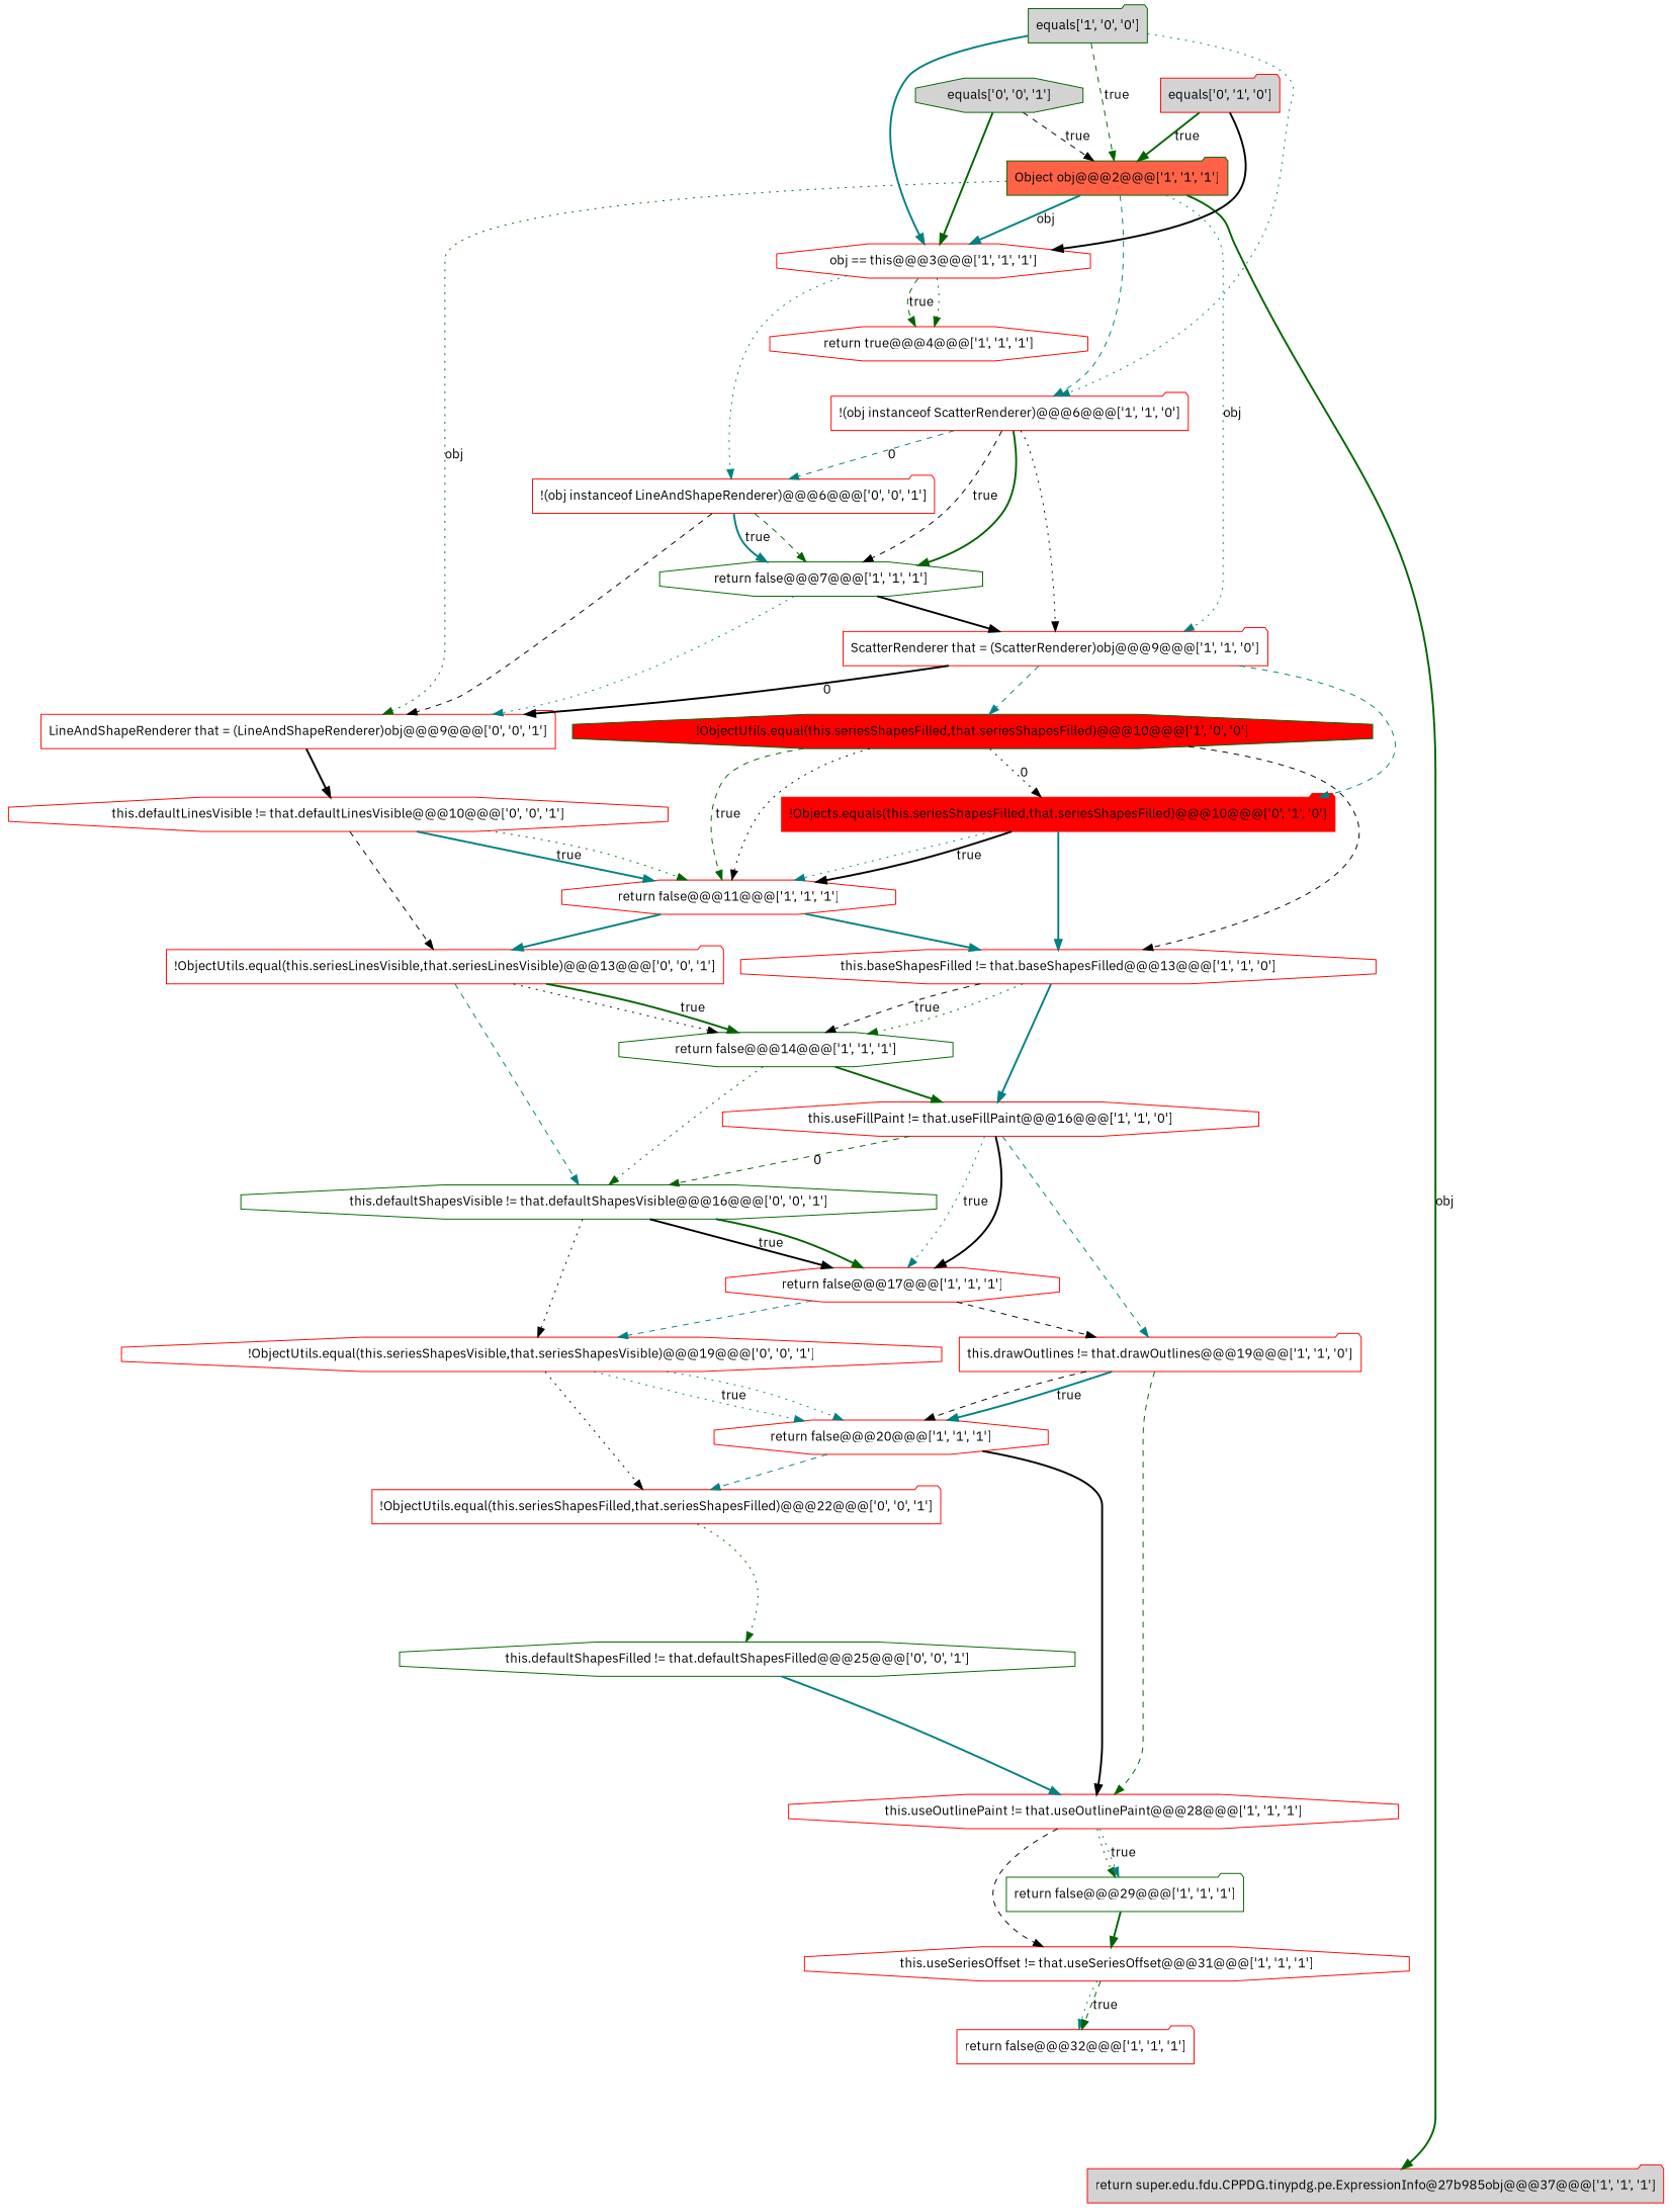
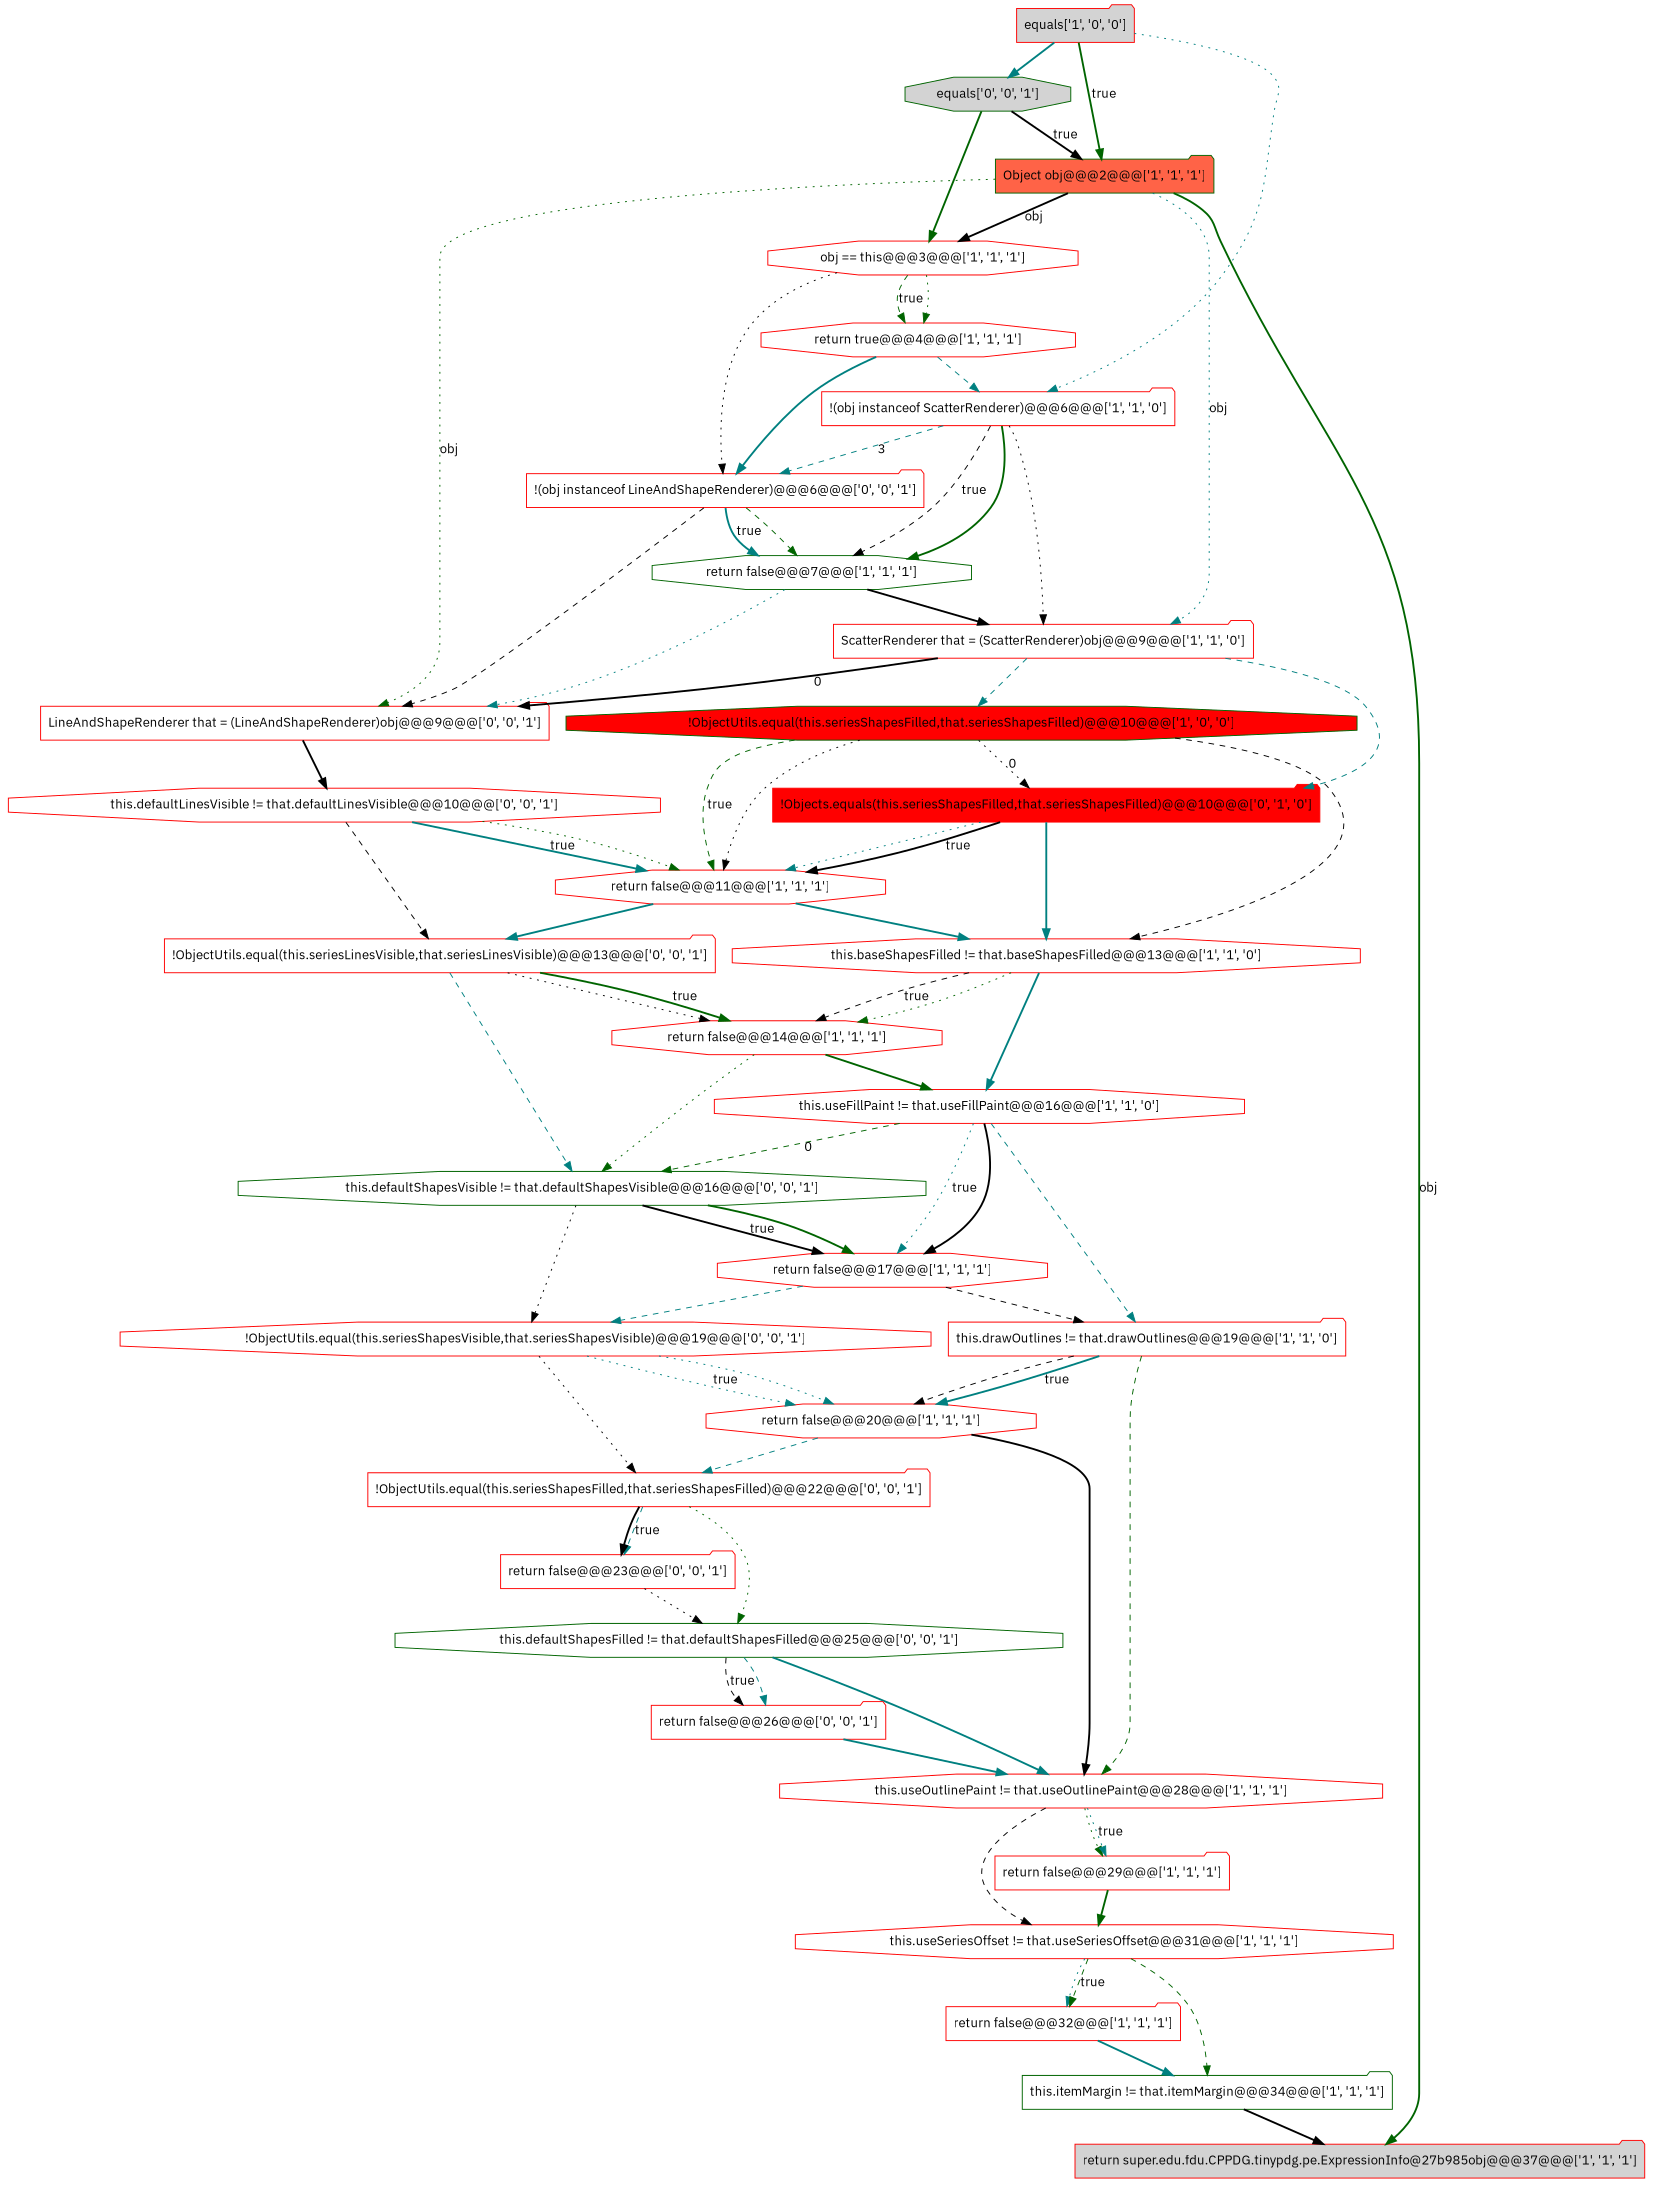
  digraph {
    fontname="IBM Plex Sans"
    node [color=red fillcolor=white fontname="IBM Plex Sans" shape=folder style=filled]
    edge [color=teal fontname="IBM Plex Sans" style=bold]
    n1 [label="LineAndShapeRenderer that = (LineAndShapeRenderer)obj@@@9@@@['0', '0', '1']"]
    n2 [label="this.defaultLinesVisible != that.defaultLinesVisible@@@10@@@['0', '0', '1']" shape=octagon]
    n3 [label="return false@@@11@@@['1', '1', '1']" shape=octagon]
    n4 [label="!ObjectUtils.equal(this.seriesLinesVisible,that.seriesLinesVisible)@@@13@@@['0', '0', '1']"]
    n5 [label="this.useOutlinePaint != that.useOutlinePaint@@@28@@@['1', '1', '1']" shape=octagon]
    n6 [label="this.useSeriesOffset != that.useSeriesOffset@@@31@@@['1', '1', '1']" shape=octagon]
-   n7 [color=darkgreen label="return false@@@29@@@['1', '1', '1']"]
+   n7 [label="return false@@@29@@@['1', '1', '1']"]
    n8 [label="return false@@@32@@@['1', '1', '1']"]
+   n9 [color=darkgreen label="this.itemMargin != that.itemMargin@@@34@@@['1', '1', '1']"]
    n10 [fillcolor=lightgray label="return super.edu.fdu.CPPDG.tinypdg.pe.ExpressionInfo@27b985obj@@@37@@@['1', '1', '1']"]
    n11 [label="this.baseShapesFilled != that.baseShapesFilled@@@13@@@['1', '1', '0']" shape=octagon]
    n12 [color=darkgreen label="this.defaultShapesVisible != that.defaultShapesVisible@@@16@@@['0', '0', '1']" shape=octagon]
-   n13 [color=darkgreen label="return false@@@14@@@['1', '1', '1']" shape=octagon]
+   n13 [label="return false@@@14@@@['1', '1', '1']" shape=octagon]
    n14 [label="this.useFillPaint != that.useFillPaint@@@16@@@['1', '1', '0']" shape=octagon]
    n15 [label="!ObjectUtils.equal(this.seriesShapesVisible,that.seriesShapesVisible)@@@19@@@['0', '0', '1']" shape=octagon]
    n16 [label="return false@@@20@@@['1', '1', '1']" shape=octagon]
    n17 [label="!ObjectUtils.equal(this.seriesShapesFilled,that.seriesShapesFilled)@@@22@@@['0', '0', '1']"]
+   n18 [label="return false@@@23@@@['0', '0', '1']"]
    n19 [color=darkgreen label="this.defaultShapesFilled != that.defaultShapesFilled@@@25@@@['0', '0', '1']" shape=octagon]
    n20 [color=darkgreen fillcolor=lightgray label="equals['0', '0', '1']" shape=octagon]
    n21 [label="obj == this@@@3@@@['1', '1', '1']" shape=octagon]
    n22 [color=darkgreen fillcolor=tomato label="Object obj@@@2@@@['1', '1', '1']"]
    n23 [label="!(obj instanceof LineAndShapeRenderer)@@@6@@@['0', '0', '1']"]
    n24 [label="return true@@@4@@@['1', '1', '1']" shape=octagon]
    n25 [label="ScatterRenderer that = (ScatterRenderer)obj@@@9@@@['1', '1', '0']"]
    n26 [label="this.drawOutlines != that.drawOutlines@@@19@@@['1', '1', '0']"]
    n27 [fillcolor=red label="!Objects.equals(this.seriesShapesFilled,that.seriesShapesFilled)@@@10@@@['0', '1', '0']"]
+   n28 [label="return false@@@26@@@['0', '0', '1']"]
    n29 [color=darkgreen label="return false@@@7@@@['1', '1', '1']" shape=octagon]
    n30 [color=darkgreen fillcolor=red label="!ObjectUtils.equal(this.seriesShapesFilled,that.seriesShapesFilled)@@@10@@@['1', '0', '0']" shape=octagon]
-   n31 [color=darkgreen fillcolor=lightgray label="equals['1', '0', '0']"]
+   n31 [fillcolor=lightgray label="equals['1', '0', '0']"]
    n32 [label="!(obj instanceof ScatterRenderer)@@@6@@@['1', '1', '0']"]
    n33 [label="return false@@@17@@@['1', '1', '1']" shape=octagon]
-   n34 [fillcolor=lightgray label="equals['0', '1', '0']"]
    n1 -> n2 [color=black]
    n2 -> n3 [label=true]
    n2 -> n3 [color=darkgreen style=dotted]
    n2 -> n4 [color=black style=dashed]
    n3 -> n4
    n3 -> n11
    n4 -> n12 [style=dashed]
    n4 -> n13 [color=black style=dotted]
    n4 -> n13 [color=darkgreen label=true]
    n5 -> n6 [color=black style=dashed]
    n5 -> n7 [color=darkgreen style=dotted]
    n5 -> n7 [label=true style=dotted]
    n6 -> n8 [style=dotted]
    n6 -> n8 [color=darkgreen label=true style=dashed]
+   n6 -> n9 [color=darkgreen style=dashed]
    n7 -> n6 [color=darkgreen]
+   n8 -> n9
+   n9 -> n10 [color=black]
    n11 -> n13 [color=black label=true style=dashed]
    n11 -> n13 [color=darkgreen style=dotted]
    n11 -> n14
    n12 -> n15 [color=black style=dotted]
    n12 -> n33 [color=black label=true]
    n12 -> n33 [color=darkgreen]
    n13 -> n12 [color=darkgreen style=dotted]
    n13 -> n14 [color=darkgreen]
    n14 -> n12 [color=darkgreen label=0 style=dashed]
    n14 -> n26 [style=dashed]
    n14 -> n33 [label=true style=dotted]
    n14 -> n33 [color=black]
    n15 -> n16 [style=dotted]
    n15 -> n16 [label=true style=dotted]
    n15 -> n17 [color=black style=dotted]
    n16 -> n5 [color=black]
    n16 -> n17 [style=dashed]
+   n17 -> n18 [label=true style=dashed]
+   n17 -> n18 [color=black]
    n17 -> n19 [color=darkgreen style=dotted]
+   n18 -> n19 [color=black style=dotted]
    n19 -> n5
+   n19 -> n28 [color=black label=true style=dashed]
+   n19 -> n28 [style=dashed]
    n20 -> n21 [color=darkgreen]
-   n20 -> n22 [color=black label=true style=dashed]
-   n21 -> n23 [style=dotted]
+   n20 -> n22 [color=black label=true]
+   n21 -> n23 [color=black style=dotted]
    n21 -> n24 [color=darkgreen style=dotted]
    n21 -> n24 [color=darkgreen label=true style=dashed]
    n22 -> n1 [color=darkgreen label=obj style=dotted]
    n22 -> n10 [color=darkgreen label=obj]
-   n22 -> n21 [label=obj]
+   n22 -> n21 [color=black label=obj]
    n22 -> n25 [label=obj style=dotted]
    n23 -> n1 [color=black style=dashed]
    n23 -> n29 [color=darkgreen style=dashed]
    n23 -> n29 [label=true]
-   n22 -> n32 [style=dashed]
+   n24 -> n23
+   n24 -> n32 [style=dashed]
    n25 -> n1 [color=black label=0]
    n25 -> n27 [style=dashed]
    n25 -> n30 [style=dashed]
    n26 -> n5 [color=darkgreen style=dashed]
    n26 -> n16 [color=black style=dashed]
    n26 -> n16 [label=true]
    n27 -> n3 [style=dotted]
    n27 -> n3 [color=black label=true]
    n27 -> n11
+   n28 -> n5
    n29 -> n1 [style=dotted]
    n29 -> n25 [color=black]
    n30 -> n3 [color=darkgreen label=true style=dashed]
    n30 -> n3 [color=black style=dotted]
    n30 -> n11 [color=black style=dashed]
    n30 -> n27 [color=black label=0 style=dotted]
-   n31 -> n21
-   n31 -> n22 [color=darkgreen label=true style=dashed]
+   n31 -> n20
+   n31 -> n22 [color=darkgreen label=true]
    n31 -> n32 [style=dotted]
-   n32 -> n23 [label=0 style=dashed]
+   n32 -> n23 [label=3 style=dashed]
    n32 -> n25 [color=black style=dotted]
    n32 -> n29 [color=black label=true style=dashed]
    n32 -> n29 [color=darkgreen]
    n33 -> n15 [style=dashed]
    n33 -> n26 [color=black style=dashed]
-   n34 -> n21 [color=black]
-   n34 -> n22 [color=darkgreen label=true]
  }
